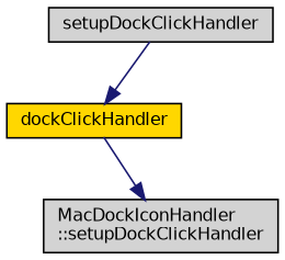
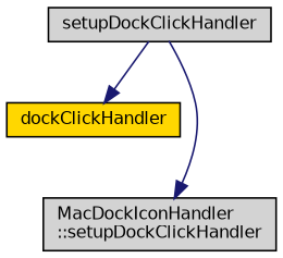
  digraph {
    rankdir=TB
    node [color=black fillcolor=lightgrey fontname=Helvetica fontsize=10 shape=record style=filled]
    edge [color=midnightblue fontname=Helvetica fontsize=10 labelfontname=Helvetica labelfontsize=10 style=solid]
    n1 [fontcolor=black height=0.2 label=setupDockClickHandler width=0.4]
    n2 [fillcolor=gold height=0.2 label=dockClickHandler width=0.4]
    n3 [height=0.2 label="MacDockIconHandler\l::setupDockClickHandler" width=0.4]
    n1 -> n2
-   n2 -> n3
+   n1 -> n3
  }
